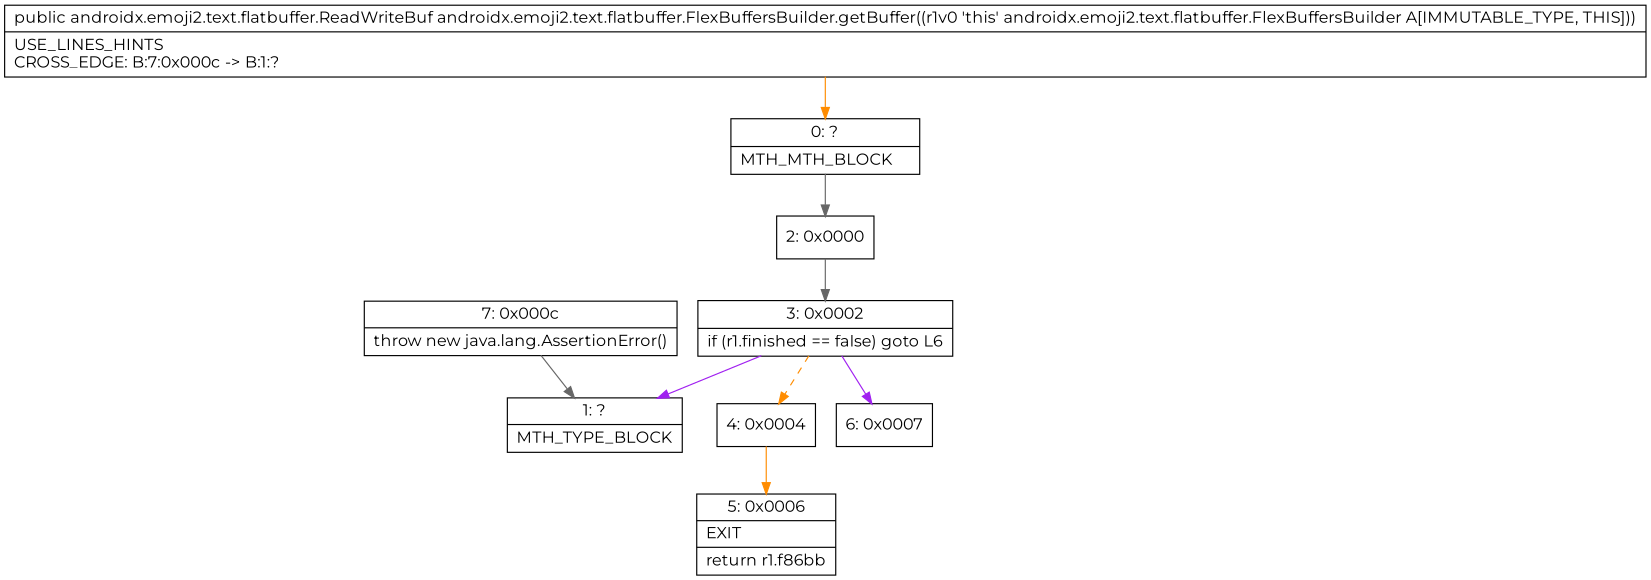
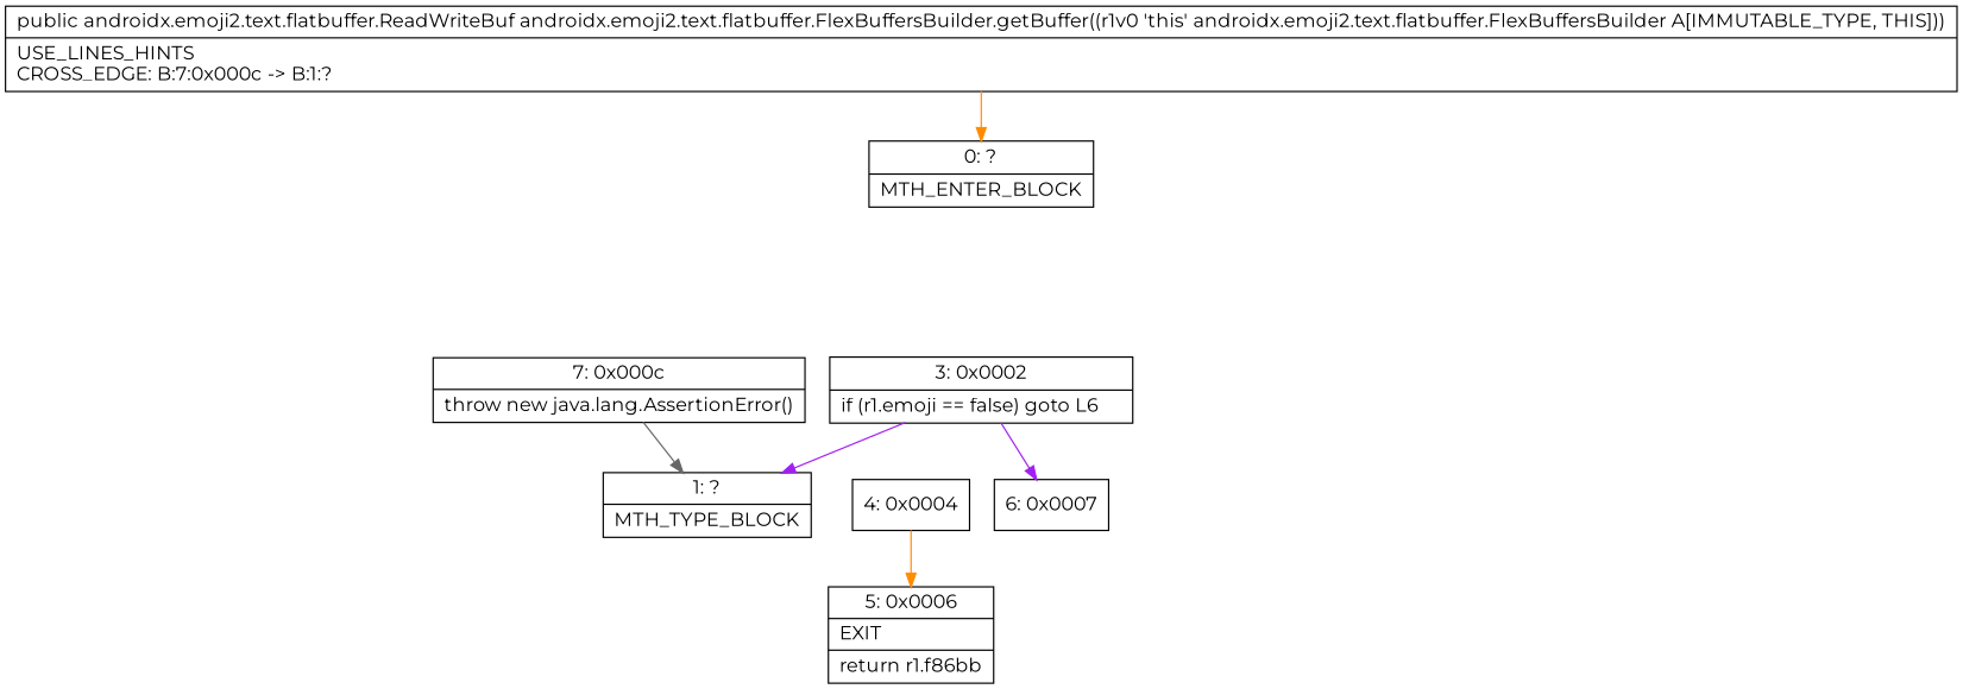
  digraph {
    fontname=Montserrat
    node [fontname=Montserrat shape=record]
    edge [color=gray40 fontname=Montserrat]
-   n1 [label="{0\:\ ?|MTH_MTH_BLOCK\l}"]
-   n2 [label="{2\:\ 0x0000}"]
-   n3 [label="{3\:\ 0x0002|if (r1.finished == false) goto L6\l}"]
+   n1 [label="{0\:\ ?|MTH_ENTER_BLOCK\l}"]
+   n3 [label="{3\:\ 0x0002|if (r1.emoji == false) goto L6\l}"]
    n4 [label="{4\:\ 0x0004}"]
    n5 [label="{6\:\ 0x0007}"]
    n6 [label="{1\:\ ?|MTH_TYPE_BLOCK\l}"]
    n7 [label="{5\:\ 0x0006|EXIT\l|return r1.f86bb\l}"]
    n8 [label="{7\:\ 0x000c|throw new java.lang.AssertionError()\l}"]
    n9 [label="{public androidx.emoji2.text.flatbuffer.ReadWriteBuf androidx.emoji2.text.flatbuffer.FlexBuffersBuilder.getBuffer((r1v0 'this' androidx.emoji2.text.flatbuffer.FlexBuffersBuilder A[IMMUTABLE_TYPE, THIS]))  | USE_LINES_HINTS\lCROSS_EDGE: B:7:0x000c \-\> B:1:?\l}"]
-   n1 -> n2
-   n2 -> n3
-   n3 -> n4 [color=darkorange style=dashed]
    n3 -> n5 [color=purple]
    n3 -> n6 [color=purple]
    n4 -> n7 [color=darkorange]
    n8 -> n6
    n9 -> n1 [color=darkorange]
  }
